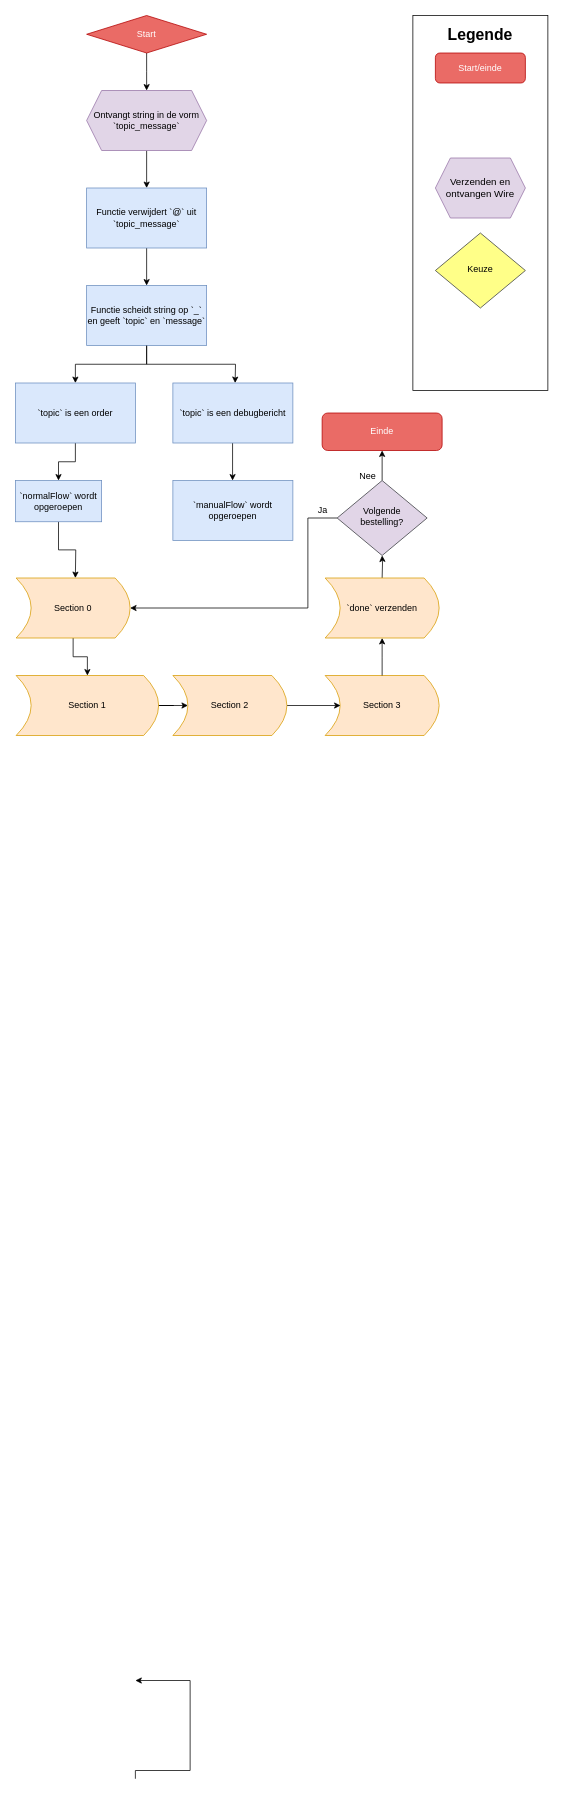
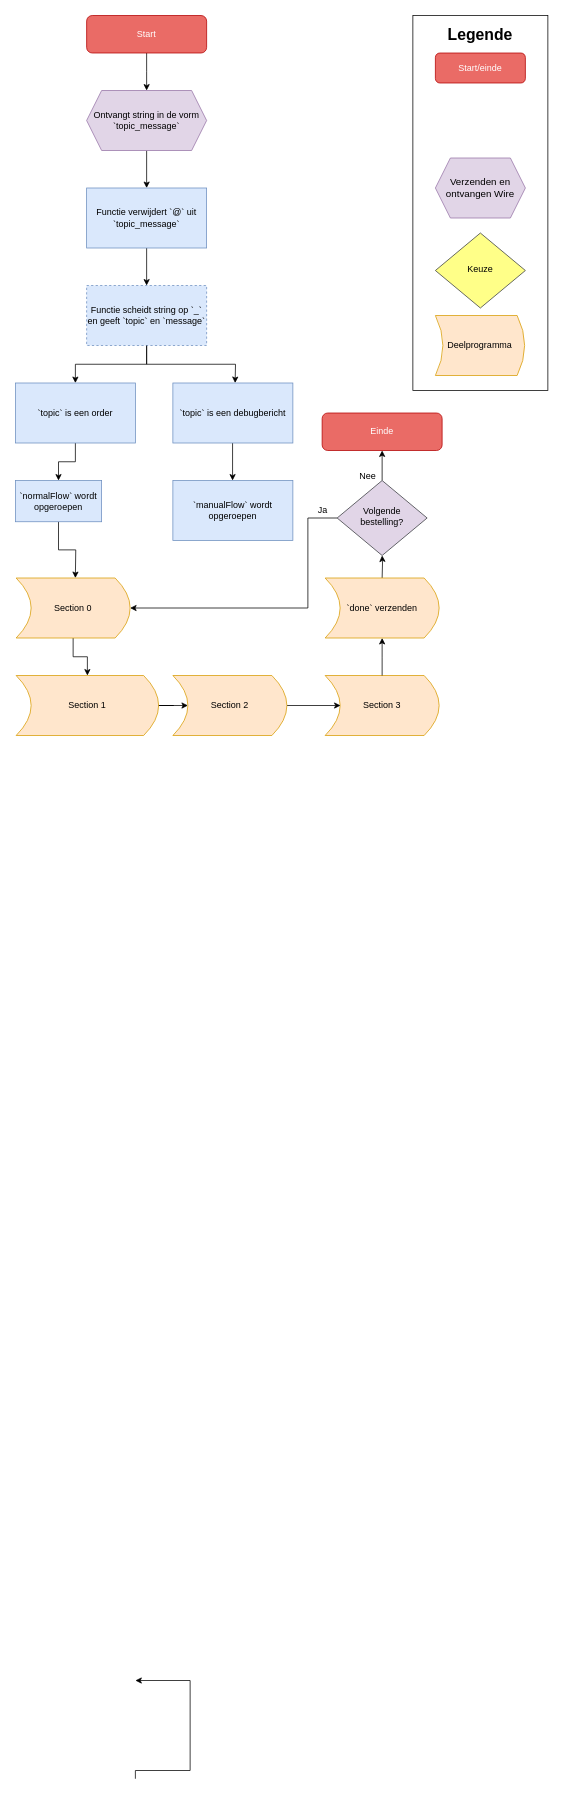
  <mxCell id="0" />
  <mxCell id="1" parent="0" />
  <mxCell id="2" value="" style="rounded=0;whiteSpace=wrap;html=1;fontSize=12;fillColor=none;" parent="1" vertex="1"><mxGeometry x="550" y="20" width="180" height="500" as="geometry" /></mxCell>
+ <mxCell id="3" value="Deelprogramma" style="shape=dataStorage;whiteSpace=wrap;html=1;fixedSize=1;fontSize=12;fillColor=#ffe6cc;size=10;direction=west;strokeColor=#d79b00;align=center;horizontal=1;verticalAlign=middle;" parent="1" vertex="1"><mxGeometry x="580" y="420" width="119" height="80" as="geometry" /></mxCell>
  <mxCell id="4" value="Section 3" style="shape=dataStorage;whiteSpace=wrap;html=1;fixedSize=1;direction=west;fillColor=#ffe6cc;strokeColor=#d79b00;" parent="1" vertex="1"><mxGeometry x="433" y="900" width="152" height="80" as="geometry" /></mxCell>
  <mxCell id="5" value="" style="edgeStyle=orthogonalEdgeStyle;rounded=0;orthogonalLoop=1;jettySize=auto;html=1;fontSize=20;entryX=0.865;entryY=0.5;entryDx=0;entryDy=0;entryPerimeter=0;" parent="1" source="6" target="4" edge="1"><mxGeometry relative="1" as="geometry" /></mxCell>
  <mxCell id="6" value="Section 2" style="shape=dataStorage;whiteSpace=wrap;html=1;fixedSize=1;direction=west;fillColor=#ffe6cc;strokeColor=#d79b00;size=20;" parent="1" vertex="1"><mxGeometry x="230" y="900" width="152" height="80" as="geometry" /></mxCell>
  <mxCell id="7" value="Start/einde" style="rounded=1;whiteSpace=wrap;html=1;fontSize=12;glass=0;strokeWidth=1;shadow=0;fillColor=#EA6B66;strokeColor=#B20000;fontColor=#ffffff;" parent="1" vertex="1"><mxGeometry x="580" y="70" width="120" height="40" as="geometry" /></mxCell>
  <mxCell id="8" value="&lt;div style=&quot;font-size: 21px;&quot;&gt;Legende&lt;/div&gt;" style="text;html=1;strokeColor=none;fillColor=none;align=center;verticalAlign=middle;whiteSpace=wrap;rounded=0;fontSize=21;fontStyle=1" parent="1" vertex="1"><mxGeometry x="585" y="30" width="110" height="30" as="geometry" /></mxCell>
  <mxCell id="9" value="" style="edgeStyle=orthogonalEdgeStyle;rounded=0;orthogonalLoop=1;jettySize=auto;html=1;fontSize=12;" parent="1" source="10" edge="1"><mxGeometry relative="1" as="geometry"><mxPoint x="195" y="120" as="targetPoint" /></mxGeometry></mxCell>
- <mxCell id="10" value="Start" style="rhombus;whiteSpace=wrap;html=1;fontSize=12;glass=0;strokeWidth=1;shadow=0;fillColor=#EA6B66;strokeColor=#B20000;fontColor=#ffffff;" parent="1" vertex="1"><mxGeometry x="115" y="20" width="160" height="50" as="geometry" /></mxCell>
+ <mxCell id="10" value="Start" style="rounded=1;whiteSpace=wrap;html=1;fontSize=12;glass=0;strokeWidth=1;shadow=0;fillColor=#EA6B66;strokeColor=#B20000;fontColor=#ffffff;" parent="1" vertex="1"><mxGeometry x="115" y="20" width="160" height="50" as="geometry" /></mxCell>
  <mxCell id="11" value="" style="edgeStyle=orthogonalEdgeStyle;rounded=0;orthogonalLoop=1;jettySize=auto;html=1;fontSize=12;" parent="1" edge="1"><mxGeometry relative="1" as="geometry"><mxPoint x="195" y="200" as="sourcePoint" /><mxPoint x="195" y="250" as="targetPoint" /></mxGeometry></mxCell>
  <mxCell id="12" value="Ontvangt string in de vorm `topic_message`" style="shape=hexagon;perimeter=hexagonPerimeter2;whiteSpace=wrap;html=1;fixedSize=1;fontSize=12;fillColor=#e1d5e7;strokeColor=#9673a6;" parent="1" vertex="1"><mxGeometry x="115" y="120" width="160" height="80" as="geometry" /></mxCell>
  <mxCell id="13" value="Verzenden en&lt;br&gt;ontvangen Wire" style="shape=hexagon;perimeter=hexagonPerimeter2;whiteSpace=wrap;html=1;fixedSize=1;fontSize=13;fillColor=#e1d5e7;strokeColor=#9673a6;" parent="1" vertex="1"><mxGeometry x="580" y="210" width="120" height="80" as="geometry" /></mxCell>
  <mxCell id="14" value="" style="edgeStyle=orthogonalEdgeStyle;rounded=0;orthogonalLoop=1;jettySize=auto;html=1;fontSize=12;" parent="1" source="15" target="17" edge="1"><mxGeometry relative="1" as="geometry" /></mxCell>
  <mxCell id="15" value="Functie verwijdert `@` uit `topic_message`" style="rounded=0;whiteSpace=wrap;html=1;fillColor=#dae8fc;strokeColor=#6c8ebf;" parent="1" vertex="1"><mxGeometry x="115" y="250" width="160" height="80" as="geometry" /></mxCell>
  <mxCell id="16" style="edgeStyle=orthogonalEdgeStyle;rounded=0;orthogonalLoop=1;jettySize=auto;html=1;" parent="1" source="17" target="19" edge="1"><mxGeometry relative="1" as="geometry" /></mxCell>
- <mxCell id="17" value="Functie scheidt string op `_` en geeft `topic` en `message`" style="rounded=0;whiteSpace=wrap;html=1;fillColor=#dae8fc;strokeColor=#6c8ebf;" parent="1" vertex="1"><mxGeometry x="115" y="380" width="160" height="80" as="geometry" /></mxCell>
+ <mxCell id="17" value="Functie scheidt string op `_` en geeft `topic` en `message`" style="rounded=0;whiteSpace=wrap;html=1;fillColor=#dae8fc;strokeColor=#6c8ebf;dashed=1;" parent="1" vertex="1"><mxGeometry x="115" y="380" width="160" height="80" as="geometry" /></mxCell>
  <mxCell id="18" style="edgeStyle=orthogonalEdgeStyle;rounded=0;orthogonalLoop=1;jettySize=auto;html=1;" parent="1" source="19" target="24" edge="1"><mxGeometry relative="1" as="geometry" /></mxCell>
  <mxCell id="19" value="`topic` is een order" style="rounded=0;whiteSpace=wrap;html=1;fillColor=#dae8fc;strokeColor=#6c8ebf;" parent="1" vertex="1"><mxGeometry x="20" y="510" width="160" height="80" as="geometry" /></mxCell>
  <mxCell id="20" style="edgeStyle=orthogonalEdgeStyle;rounded=0;orthogonalLoop=1;jettySize=auto;html=1;exitX=0.5;exitY=1;exitDx=0;exitDy=0;" parent="1" source="17" edge="1"><mxGeometry relative="1" as="geometry"><mxPoint x="313" y="510" as="targetPoint" /></mxGeometry></mxCell>
  <mxCell id="21" style="edgeStyle=orthogonalEdgeStyle;rounded=0;orthogonalLoop=1;jettySize=auto;html=1;" parent="1" edge="1"><mxGeometry relative="1" as="geometry"><mxPoint x="309.6" y="590" as="sourcePoint" /><mxPoint x="309.6" y="640" as="targetPoint" /></mxGeometry></mxCell>
  <mxCell id="22" value="`topic` is een debugbericht" style="rounded=0;whiteSpace=wrap;html=1;fillColor=#dae8fc;strokeColor=#6c8ebf;" parent="1" vertex="1"><mxGeometry x="230" y="510" width="160" height="80" as="geometry" /></mxCell>
  <mxCell id="23" style="edgeStyle=orthogonalEdgeStyle;rounded=0;orthogonalLoop=1;jettySize=auto;html=1;" parent="1" source="24" edge="1"><mxGeometry relative="1" as="geometry"><mxPoint x="100" y="770" as="targetPoint" /></mxGeometry></mxCell>
  <mxCell id="24" value="`normalFlow` wordt opgeroepen" style="rounded=0;whiteSpace=wrap;html=1;fillColor=#dae8fc;strokeColor=#6c8ebf;" parent="1" vertex="1"><mxGeometry x="20" y="640" width="115" height="55" as="geometry" /></mxCell>
  <mxCell id="25" value="`manualFlow` wordt opgeroepen" style="rounded=0;whiteSpace=wrap;html=1;fillColor=#dae8fc;strokeColor=#6c8ebf;" parent="1" vertex="1"><mxGeometry x="230" y="640" width="160" height="80" as="geometry" /></mxCell>
  <mxCell id="26" value="" style="edgeStyle=orthogonalEdgeStyle;rounded=0;orthogonalLoop=1;jettySize=auto;html=1;fontSize=20;" parent="1" target="32" edge="1"><mxGeometry relative="1" as="geometry"><mxPoint x="509" y="770" as="sourcePoint" /></mxGeometry></mxCell>
  <mxCell id="27" value="Einde" style="rounded=1;whiteSpace=wrap;html=1;fontSize=12;glass=0;strokeWidth=1;shadow=0;fillColor=#EA6B66;strokeColor=#B20000;fontColor=#ffffff;" parent="1" vertex="1"><mxGeometry x="429" y="550" width="160" height="50" as="geometry" /></mxCell>
  <mxCell id="28" value="Nee" style="text;html=1;strokeColor=none;fillColor=none;align=center;verticalAlign=middle;whiteSpace=wrap;rounded=0;" parent="1" vertex="1"><mxGeometry x="460" y="620" width="60" height="30" as="geometry" /></mxCell>
  <mxCell id="29" style="edgeStyle=orthogonalEdgeStyle;rounded=0;orthogonalLoop=1;jettySize=auto;html=1;entryX=1;entryY=0.5;entryDx=0;entryDy=0;exitX=1;exitY=0.5;exitDx=0;exitDy=0;" parent="1" edge="1"><mxGeometry relative="1" as="geometry"><mxPoint x="180" y="2371" as="sourcePoint" /><mxPoint x="180" y="2240" as="targetPoint" /><Array as="points"><mxPoint x="253" y="2360" /><mxPoint x="253" y="2240" /></Array></mxGeometry></mxCell>
  <mxCell id="30" value="Keuze" style="rhombus;whiteSpace=wrap;html=1;shadow=0;fontFamily=Helvetica;fontSize=12;align=center;strokeWidth=1;spacing=6;spacingTop=-4;fillColor=#ffff88;strokeColor=#36393d;" parent="1" vertex="1"><mxGeometry x="580" y="310" width="120" height="100" as="geometry" /></mxCell>
  <mxCell id="31" value="" style="edgeStyle=orthogonalEdgeStyle;rounded=0;orthogonalLoop=1;jettySize=auto;html=1;fontSize=20;" parent="1" source="32" target="27" edge="1"><mxGeometry relative="1" as="geometry" /></mxCell>
  <mxCell id="32" value="Volgende bestelling?" style="rhombus;whiteSpace=wrap;html=1;shadow=0;fontFamily=Helvetica;fontSize=12;align=center;strokeWidth=1;spacing=6;spacingTop=-4;fillColor=#e1d5e7;strokeColor=#36393d;" parent="1" vertex="1"><mxGeometry x="449" y="640" width="120" height="100" as="geometry" /></mxCell>
  <mxCell id="33" value="" style="edgeStyle=orthogonalEdgeStyle;rounded=0;orthogonalLoop=1;jettySize=auto;html=1;" parent="1" source="34" target="36" edge="1"><mxGeometry relative="1" as="geometry" /></mxCell>
  <mxCell id="34" value="Section 0" style="shape=dataStorage;whiteSpace=wrap;html=1;fixedSize=1;direction=west;fillColor=#ffe6cc;strokeColor=#d79b00;" parent="1" vertex="1"><mxGeometry x="21" y="770" width="152" height="80" as="geometry" /></mxCell>
  <mxCell id="35" value="" style="edgeStyle=orthogonalEdgeStyle;rounded=0;orthogonalLoop=1;jettySize=auto;html=1;fontSize=20;entryX=0.868;entryY=0.5;entryDx=0;entryDy=0;entryPerimeter=0;" parent="1" source="36" target="6" edge="1"><mxGeometry relative="1" as="geometry" /></mxCell>
  <mxCell id="36" value="Section 1" style="shape=dataStorage;whiteSpace=wrap;html=1;fixedSize=1;direction=west;fillColor=#ffe6cc;strokeColor=#d79b00;" parent="1" vertex="1"><mxGeometry x="21" y="900" width="190" height="80" as="geometry" /></mxCell>
  <mxCell id="37" value="" style="edgeStyle=orthogonalEdgeStyle;rounded=0;orthogonalLoop=1;jettySize=auto;html=1;fontSize=20;" parent="1" source="4" edge="1"><mxGeometry relative="1" as="geometry"><mxPoint x="509" y="850" as="targetPoint" /></mxGeometry></mxCell>
  <mxCell id="38" value="Ja" style="text;html=1;strokeColor=none;fillColor=none;align=center;verticalAlign=middle;whiteSpace=wrap;rounded=0;" parent="1" vertex="1"><mxGeometry x="400" y="665" width="60" height="30" as="geometry" /></mxCell>
  <mxCell id="39" value="" style="endArrow=classic;html=1;rounded=0;fontSize=20;exitX=0;exitY=0.5;exitDx=0;exitDy=0;entryX=0;entryY=0.5;entryDx=0;entryDy=0;" parent="1" source="32" target="34" edge="1"><mxGeometry width="50" height="50" relative="1" as="geometry"><mxPoint x="400" y="670" as="sourcePoint" /><mxPoint x="410" y="200" as="targetPoint" /><Array as="points"><mxPoint x="410" y="690" /><mxPoint x="410" y="810" /></Array></mxGeometry></mxCell>
  <mxCell id="40" value="`done` verzenden" style="shape=dataStorage;whiteSpace=wrap;html=1;fixedSize=1;direction=west;fillColor=#ffe6cc;strokeColor=#d79b00;" parent="1" vertex="1"><mxGeometry x="433" y="770" width="152" height="80" as="geometry" /></mxCell>
